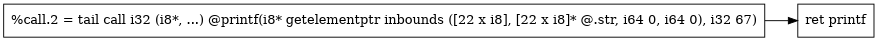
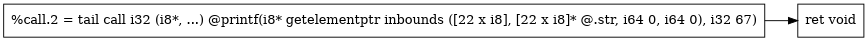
  digraph {
    rankdir=LR
    node [shape=record]
    n1 [label="  %call.2 = tail call i32 (i8*, ...) @printf(i8* getelementptr inbounds ([22 x i8], [22 x i8]* @.str, i64 0, i64 0), i32 67)"]
-   n2 [label="ret printf"]
+   n2 [label="  ret void"]
    n1 -> n2
  }
